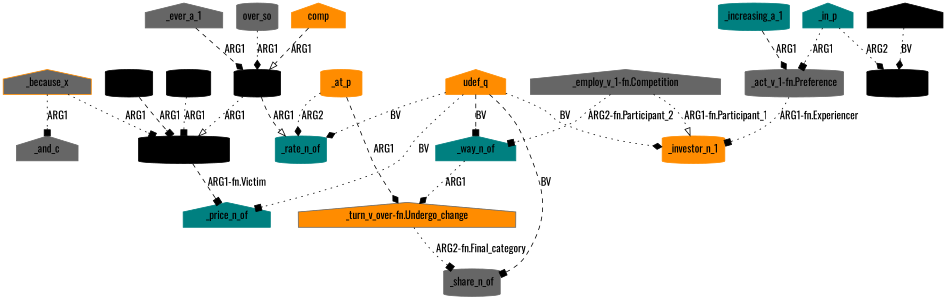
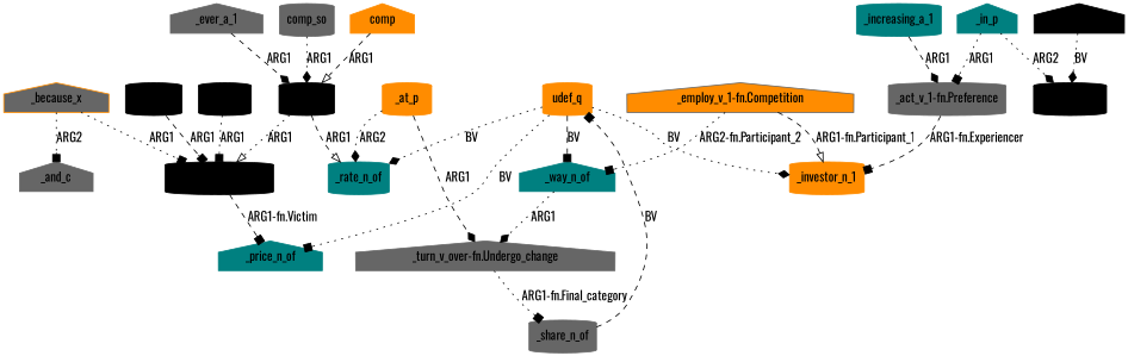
  digraph {
    fontname=Oswald
    node [color=gray40 fontname=Oswald shape=cylinder style=filled]
    edge [arrowhead=box fontname=Oswald style=dotted]
    _up_p_dir [color=black]
    "_move_v_1-fn.Attack" [color=black]
    _price_n_of [color=teal shape=house]
    _ever_a_1 [shape=house]
    _fast_a_1 [color=black]
    _rate_n_of [color=teal]
    _investor_n_1 [color=darkorange]
    "_act_v_1-fn.Preference"
    idiom_q_i [color=black shape=house]
    _concert_n_1 [color=black]
-   comp_so [label=over_so]
-   udef_q [color=darkorange shape=house]
+   comp_so
+   udef_q [color=darkorange]
    _share_n_of
    _way_n_of [color=teal shape=house]
-   "_turn_v_over-fn.Undergo_change" [shape=house fillcolor=darkorange]
+   "_turn_v_over-fn.Undergo_change" [shape=house]
    _down_p [color=black]
    _in_p [color=teal shape=house]
    _because_x [color=darkorange fillcolor=gray40 shape=house]
    _and_c [shape=house]
-   "_employ_v_1-fn.Competition" [shape=house]
+   "_employ_v_1-fn.Competition" [shape=house fillcolor=darkorange]
    comp [color=darkorange shape=house]
    _at_p [color=darkorange]
    _increasing_a_1 [color=teal]
    _up_p_dir -> "_move_v_1-fn.Attack" [label=ARG1 style=dashed]
    "_move_v_1-fn.Attack" -> _price_n_of [label="ARG1-fn.Victim" style=dashed]
    _ever_a_1 -> _fast_a_1 [arrowhead=diamond label=ARG1 style=dashed]
    _fast_a_1 -> "_move_v_1-fn.Attack" [arrowhead=onormal label=ARG1]
    _fast_a_1 -> _rate_n_of [arrowhead=onormal label=ARG1 style=dashed]
-   "_act_v_1-fn.Preference" -> _investor_n_1 [label="ARG1-fn.Experiencer"]
+   "_act_v_1-fn.Preference" -> _investor_n_1 [label="ARG1-fn.Experiencer" style=dashed]
    idiom_q_i -> _concert_n_1 [arrowhead=diamond label=BV]
    comp_so -> _fast_a_1 [arrowhead=diamond label=ARG1]
    udef_q -> _price_n_of [label=BV]
    udef_q -> _rate_n_of [arrowhead=diamond label=BV]
    udef_q -> _investor_n_1 [arrowhead=diamond label=BV]
-   udef_q -> _share_n_of [label=BV style=dashed]
+   _share_n_of -> udef_q [label=BV style=dashed]
    udef_q -> _way_n_of [label=BV style=dashed]
    _way_n_of -> "_turn_v_over-fn.Undergo_change" [arrowhead=diamond label=ARG1]
-   "_turn_v_over-fn.Undergo_change" -> _share_n_of [label="ARG2-fn.Final_category"]
+   "_turn_v_over-fn.Undergo_change" -> _share_n_of [label="ARG1-fn.Final_category"]
    _down_p -> "_move_v_1-fn.Attack" [label=ARG1]
    _in_p -> "_act_v_1-fn.Preference" [label=ARG1]
    _in_p -> _concert_n_1 [arrowhead=diamond label=ARG2]
    _because_x -> "_move_v_1-fn.Attack" [label=ARG1]
-   _because_x -> _and_c [label=ARG1]
-   "_employ_v_1-fn.Competition" -> _investor_n_1 [arrowhead=onormal label="ARG1-fn.Participant_1"]
+   _because_x -> _and_c [label=ARG2]
+   "_employ_v_1-fn.Competition" -> _investor_n_1 [arrowhead=onormal label="ARG1-fn.Participant_1" style=dashed]
    "_employ_v_1-fn.Competition" -> _way_n_of [label="ARG2-fn.Participant_2"]
    comp -> _fast_a_1 [arrowhead=onormal label=ARG1 style=dashed]
    _at_p -> _rate_n_of [arrowhead=diamond label=ARG2]
    _at_p -> "_turn_v_over-fn.Undergo_change" [arrowhead=diamond label=ARG1 style=dashed]
    _increasing_a_1 -> "_act_v_1-fn.Preference" [arrowhead=diamond label=ARG1 style=dashed]
  }
